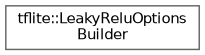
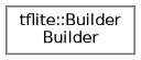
  digraph {
    rankdir=LR
-   n1 [color=grey40 fillcolor=white fontname=Helvetica fontsize=10 height=0.2 label="tflite::LeakyReluOptions\lBuilder" shape=box style=filled width=0.4]
+   n1 [color=grey40 fillcolor=white fontname=Helvetica fontsize=10 height=0.2 label="tflite::Builder\lBuilder" shape=box style=filled width=0.4]
  }
